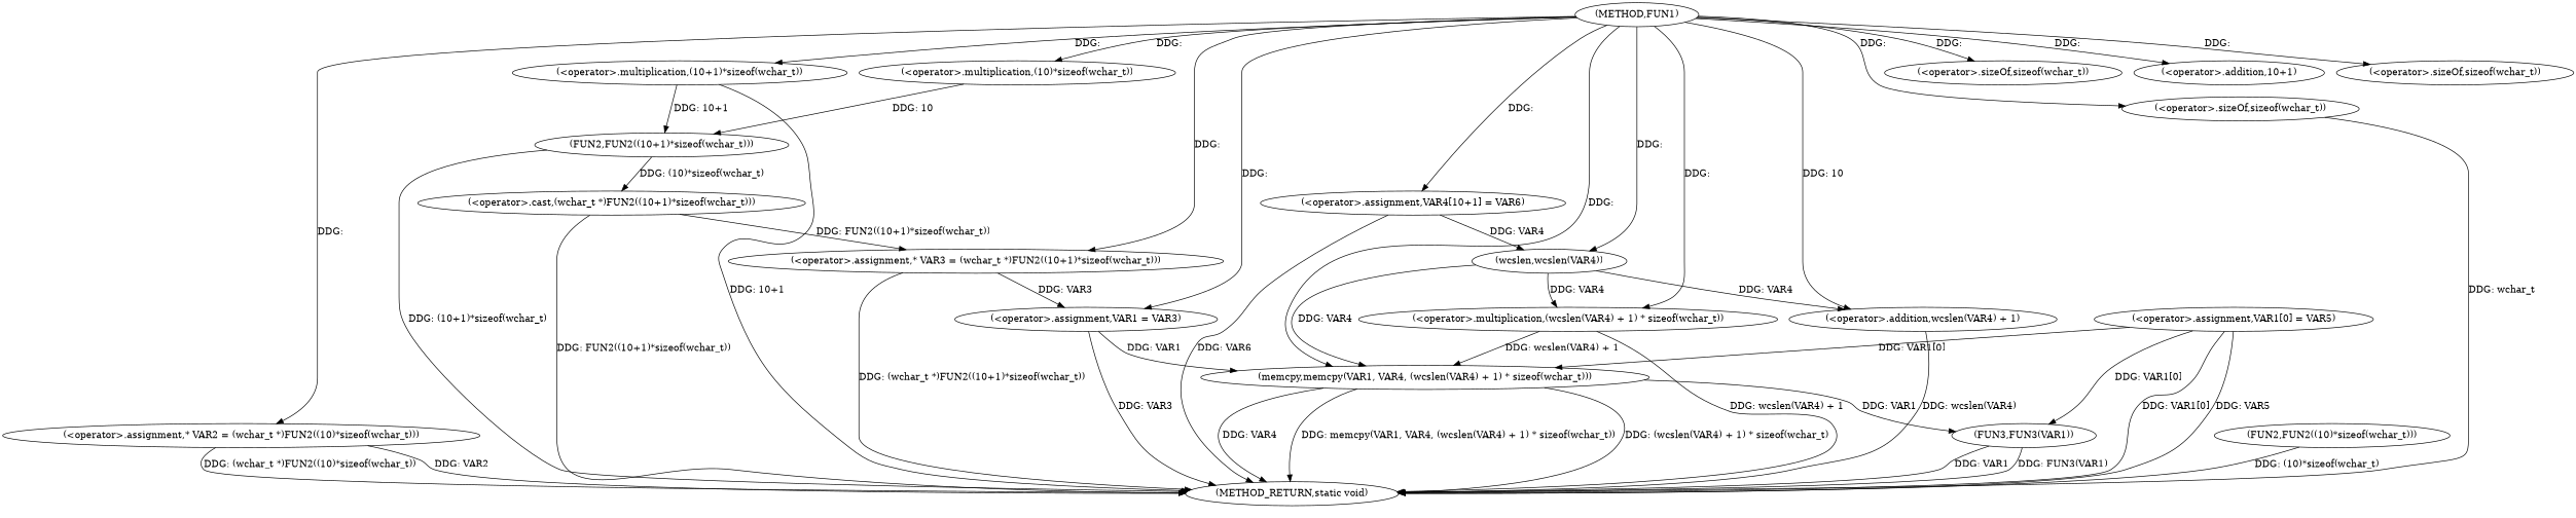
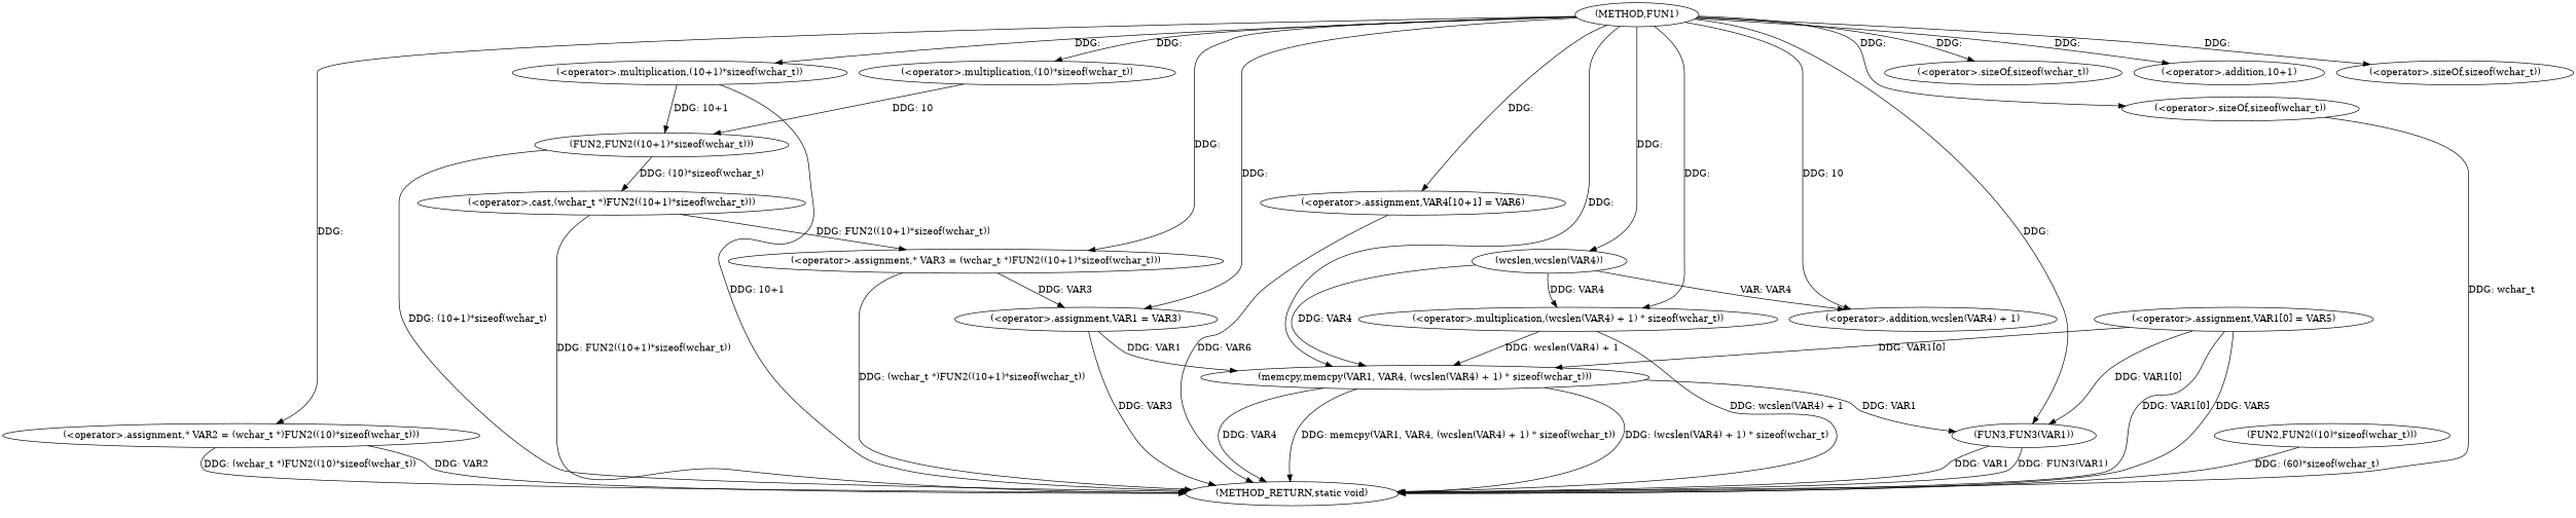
  digraph {
    n1 [label="(METHOD,FUN1)"]
    n2 [label="(<operator>.assignment,* VAR2 = (wchar_t *)FUN2((10)*sizeof(wchar_t)))"]
    n3 [label="(<operator>.multiplication,(10)*sizeof(wchar_t))"]
    n4 [label="(<operator>.sizeOf,sizeof(wchar_t))"]
    n5 [label="(<operator>.assignment,* VAR3 = (wchar_t *)FUN2((10+1)*sizeof(wchar_t)))"]
    n6 [label="(<operator>.multiplication,(10+1)*sizeof(wchar_t))"]
    n7 [label="(<operator>.addition,10+1)"]
    n8 [label="(<operator>.sizeOf,sizeof(wchar_t))"]
    n9 [label="(<operator>.assignment,VAR1 = VAR3)"]
    n10 [label="(<operator>.assignment,VAR4[10+1] = VAR6)"]
    n11 [label="(memcpy,memcpy(VAR1, VAR4, (wcslen(VAR4) + 1) * sizeof(wchar_t)))"]
    n12 [label="(<operator>.multiplication,(wcslen(VAR4) + 1) * sizeof(wchar_t))"]
    n13 [label="(<operator>.addition,wcslen(VAR4) + 1)"]
    n14 [label="(wcslen,wcslen(VAR4))"]
    n15 [label="(<operator>.sizeOf,sizeof(wchar_t))"]
    n16 [label="(FUN3,FUN3(VAR1))"]
    n17 [label="(METHOD_RETURN,static void)"]
    n18 [label="(FUN2,FUN2((10+1)*sizeof(wchar_t)))"]
    n19 [label="(<operator>.assignment,VAR1[0] = VAR5)"]
    n20 [label="(FUN2,FUN2((10)*sizeof(wchar_t)))"]
    n21 [label="(<operator>.cast,(wchar_t *)FUN2((10+1)*sizeof(wchar_t)))"]
    n1 -> n2 [label="DDG: "]
    n1 -> n3 [label="DDG: "]
    n1 -> n4 [label="DDG: "]
    n1 -> n5 [label="DDG: "]
    n1 -> n6 [label="DDG: "]
    n1 -> n7 [label="DDG: "]
    n1 -> n8 [label="DDG: "]
    n1 -> n9 [label="DDG: "]
    n1 -> n10 [label="DDG: "]
    n1 -> n11 [label="DDG: "]
    n1 -> n12 [label="DDG: "]
    n1 -> n13 [label="DDG: 10"]
    n1 -> n14 [label="DDG: "]
    n1 -> n15 [label="DDG: "]
+   n1 -> n16 [label="DDG: "]
    n2 -> n17 [label="DDG: VAR2"]
    n2 -> n17 [label="DDG: (wchar_t *)FUN2((10)*sizeof(wchar_t))"]
    n3 -> n18 [label="DDG: 10"]
    n5 -> n9 [label="DDG: VAR3"]
    n5 -> n17 [label="DDG: (wchar_t *)FUN2((10+1)*sizeof(wchar_t))"]
    n6 -> n17 [label="DDG: 10+1"]
    n6 -> n18 [label="DDG: 10+1"]
    n9 -> n11 [label="DDG: VAR1"]
    n9 -> n17 [label="DDG: VAR3"]
-   n10 -> n14 [label="DDG: VAR4"]
    n10 -> n17 [label="DDG: VAR6"]
    n11 -> n16 [label="DDG: VAR1"]
    n11 -> n17 [label="DDG: VAR4"]
    n11 -> n17 [label="DDG: memcpy(VAR1, VAR4, (wcslen(VAR4) + 1) * sizeof(wchar_t))"]
    n11 -> n17 [label="DDG: (wcslen(VAR4) + 1) * sizeof(wchar_t)"]
    n12 -> n11 [label="DDG: wcslen(VAR4) + 1"]
    n12 -> n17 [label="DDG: wcslen(VAR4) + 1"]
-   n13 -> n17 [label="DDG: wcslen(VAR4)"]
    n14 -> n11 [label="DDG: VAR4"]
    n14 -> n12 [label="DDG: VAR4"]
-   n14 -> n13 [label="DDG: VAR4"]
+   n14 -> n13 [label="VAR: VAR4"]
    n15 -> n17 [label="DDG: wchar_t"]
    n16 -> n17 [label="DDG: VAR1"]
    n16 -> n17 [label="DDG: FUN3(VAR1)"]
    n18 -> n17 [label="DDG: (10+1)*sizeof(wchar_t)"]
    n18 -> n21 [label="DDG: (10)*sizeof(wchar_t)"]
    n19 -> n11 [label="DDG: VAR1[0]"]
    n19 -> n16 [label="DDG: VAR1[0]"]
    n19 -> n17 [label="DDG: VAR1[0]"]
    n19 -> n17 [label="DDG: VAR5"]
-   n20 -> n17 [label="DDG: (10)*sizeof(wchar_t)"]
+   n20 -> n17 [label="DDG: (60)*sizeof(wchar_t)"]
    n21 -> n5 [label="DDG: FUN2((10+1)*sizeof(wchar_t))"]
    n21 -> n17 [label="DDG: FUN2((10+1)*sizeof(wchar_t))"]
  }
